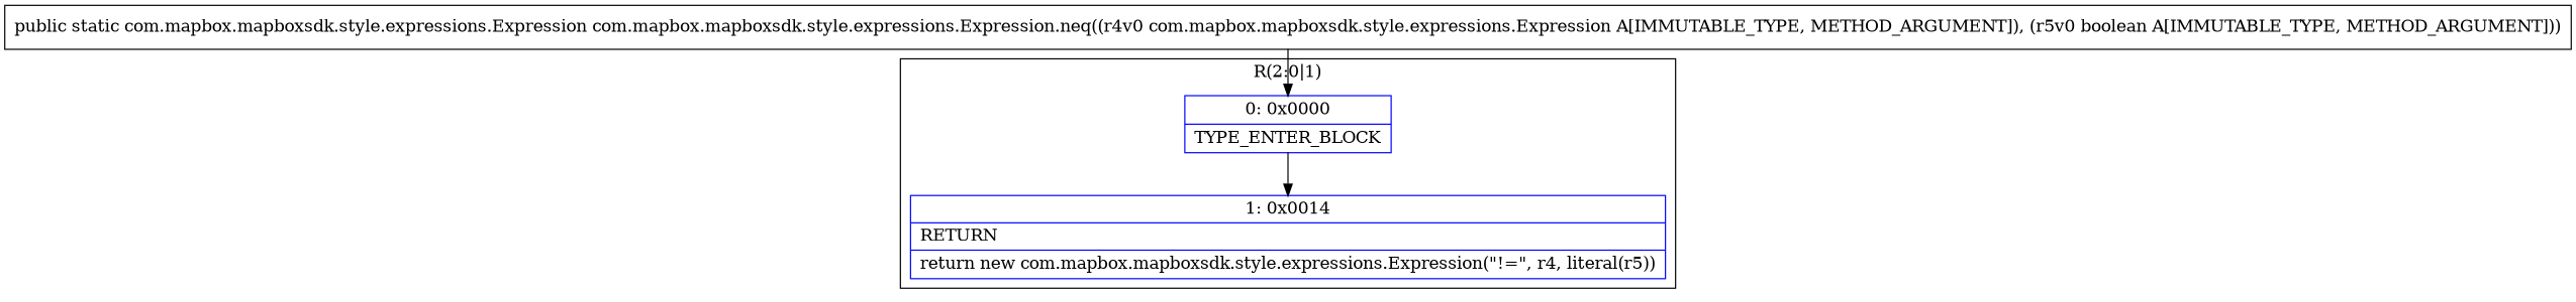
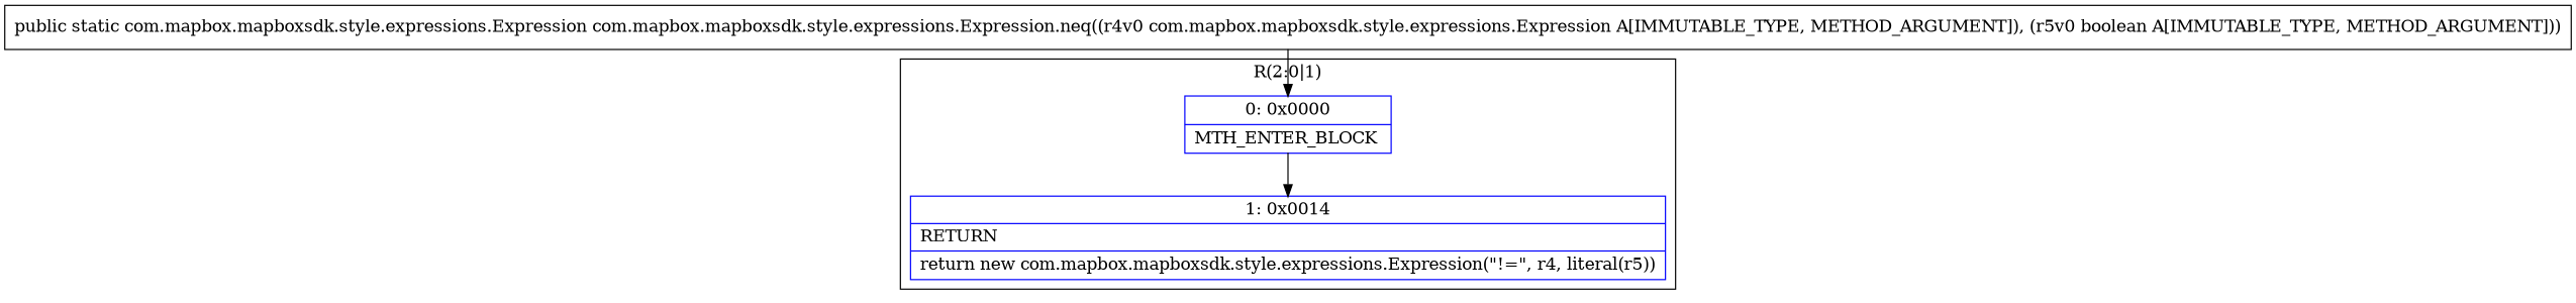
  digraph {
    node [color=blue shape=record]
-   n1 [label="{0\:\ 0x0000|TYPE_ENTER_BLOCK\l}"]
+   n1 [label="{0\:\ 0x0000|MTH_ENTER_BLOCK\l}"]
    n2 [label="{1\:\ 0x0014|RETURN\l|return new com.mapbox.mapboxsdk.style.expressions.Expression(\"!=\", r4, literal(r5))\l}"]
    n3 [label="{public static com.mapbox.mapboxsdk.style.expressions.Expression com.mapbox.mapboxsdk.style.expressions.Expression.neq((r4v0 com.mapbox.mapboxsdk.style.expressions.Expression A[IMMUTABLE_TYPE, METHOD_ARGUMENT]), (r5v0 boolean A[IMMUTABLE_TYPE, METHOD_ARGUMENT])) }" color=""]
    subgraph cluster_1 {
      label="R(2:0|1)"
      n1
      n2
    }
    n1 -> n2
    n3 -> n1
  }
